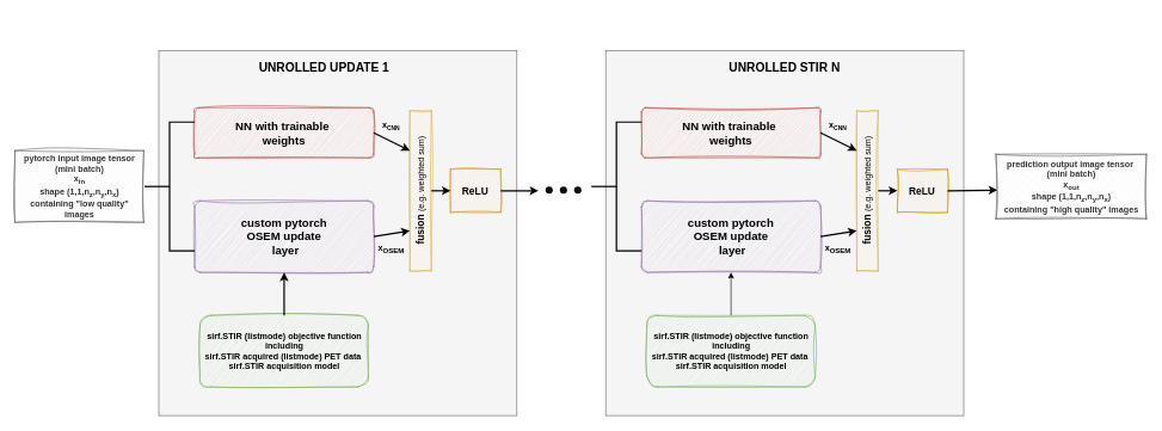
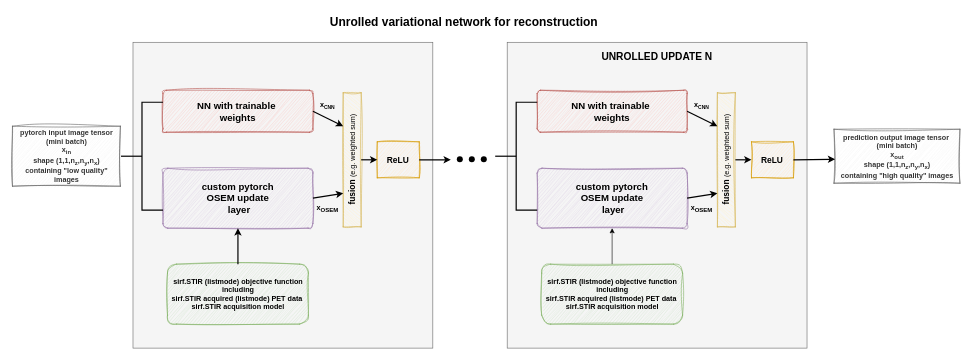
  <mxCell id="0" />
  <mxCell id="1" parent="0" />
  <mxCell id="2" value="&lt;div&gt;&lt;b style=&quot;background-color: initial;&quot;&gt;pytorch input image tensor&lt;br&gt;(mini batch)&lt;br&gt;x&lt;sub&gt;in&lt;/sub&gt;&lt;/b&gt;&lt;/div&gt;&lt;div&gt;&lt;b style=&quot;background-color: initial;&quot;&gt;shape (1,1,n&lt;sub&gt;z&lt;/sub&gt;,n&lt;sub&gt;y&lt;/sub&gt;,n&lt;sub&gt;x&lt;/sub&gt;)&lt;/b&gt;&lt;/div&gt;&lt;div&gt;&lt;b style=&quot;background-color: initial;&quot;&gt;containing &quot;low quality&quot;&lt;br&gt;images&lt;/b&gt;&lt;/div&gt;" style="text;html=1;align=center;verticalAlign=middle;resizable=0;points=[];autosize=1;strokeColor=#666666;fillColor=#f5f5f5;fontColor=#333333;sketch=1;curveFitting=1;jiggle=2;" parent="1" vertex="1"><mxGeometry x="20" y="210" width="180" height="100" as="geometry" /></mxCell>
  <mxCell id="3" value="&lt;div&gt;&lt;b&gt;prediction output image tensor&amp;nbsp;&lt;/b&gt;&lt;/div&gt;&lt;div&gt;&lt;b&gt;(mini batch)&lt;/b&gt;&lt;/div&gt;&lt;b&gt;x&lt;sub&gt;out&lt;/sub&gt;&lt;/b&gt;&lt;div&gt;&lt;b style=&quot;background-color: initial;&quot;&gt;shape (1,1,n&lt;sub&gt;z&lt;/sub&gt;,n&lt;sub&gt;y&lt;/sub&gt;,n&lt;sub&gt;x&lt;/sub&gt;)&lt;/b&gt;&lt;b style=&quot;background-color: initial;&quot;&gt;&lt;br&gt;&lt;/b&gt;&lt;/div&gt;&lt;div&gt;&lt;b style=&quot;background-color: initial;&quot;&gt;containing &quot;high quality&quot; images&lt;/b&gt;&lt;/div&gt;" style="text;html=1;align=center;verticalAlign=middle;resizable=0;points=[];autosize=1;fillColor=#f5f5f5;fontColor=#333333;strokeColor=#666666;sketch=1;curveFitting=1;jiggle=2;" parent="1" vertex="1"><mxGeometry x="1390" y="215" width="210" height="90" as="geometry" /></mxCell>
  <mxCell id="4" value="" style="group;strokeWidth=2;" vertex="1" connectable="0" parent="1"><mxGeometry x="201" y="70" width="520" height="510" as="geometry" /></mxCell>
  <mxCell id="5" value="" style="rounded=0;whiteSpace=wrap;html=1;fillColor=#f5f5f5;fontColor=#333333;strokeColor=#666666;" vertex="1" parent="4"><mxGeometry x="20" width="500" height="510" as="geometry" /></mxCell>
  <mxCell id="6" value="&lt;b style=&quot;font-size: 16px;&quot;&gt;custom pytorch&lt;br&gt;OSEM update&lt;br&gt;&amp;nbsp;layer&lt;br&gt;&lt;/b&gt;" style="rounded=1;whiteSpace=wrap;html=1;fillColor=#e1d5e7;strokeColor=#9673a6;shadow=0;glass=0;sketch=1;curveFitting=1;jiggle=2;arcSize=8;" parent="4" vertex="1"><mxGeometry x="70" y="210" width="250" height="100" as="geometry" /></mxCell>
  <mxCell id="7" value="&lt;div&gt;&lt;b&gt;sirf.STIR (listmode) objective function&lt;/b&gt;&lt;font color=&quot;#000000&quot;&gt;&lt;b&gt;&lt;br&gt;&lt;/b&gt;&lt;/font&gt;&lt;/div&gt;&lt;div&gt;&lt;b&gt;including&lt;/b&gt;&lt;/div&gt;&lt;font color=&quot;#000000&quot;&gt;&lt;b&gt;sirf.STIR acquired (listmode) PET data&amp;nbsp;&lt;br&gt;sirf.STIR acquisition model&lt;/b&gt;&lt;/font&gt;" style="rounded=1;whiteSpace=wrap;html=1;fillColor=#d5e8d4;strokeColor=#82b366;sketch=1;curveFitting=1;jiggle=2;" parent="4" vertex="1"><mxGeometry x="77.5" y="370" width="235" height="100" as="geometry" /></mxCell>
  <mxCell id="8" value="" style="endArrow=classic;html=1;rounded=0;exitX=0.5;exitY=0;exitDx=0;exitDy=0;entryX=0.5;entryY=1;entryDx=0;entryDy=0;strokeWidth=2;" parent="4" source="7" target="6" edge="1"><mxGeometry width="50" height="50" relative="1" as="geometry"><mxPoint x="270" y="320" as="sourcePoint" /><mxPoint x="320" y="270" as="targetPoint" /></mxGeometry></mxCell>
  <mxCell id="9" value="&lt;b style=&quot;font-size: 16px;&quot;&gt;&lt;font style=&quot;font-size: 16px;&quot;&gt;NN with trainable&amp;nbsp;&lt;/font&gt;&lt;/b&gt;&lt;div style=&quot;font-size: 16px;&quot;&gt;&lt;b style=&quot;&quot;&gt;&lt;font style=&quot;font-size: 16px;&quot;&gt;weights&lt;/font&gt;&lt;/b&gt;&lt;/div&gt;" style="rounded=1;whiteSpace=wrap;html=1;fillColor=#f8cecc;strokeColor=#b85450;shadow=0;glass=0;sketch=1;curveFitting=1;jiggle=2;arcSize=8;" vertex="1" parent="4"><mxGeometry x="70" y="80" width="250" height="70" as="geometry" /></mxCell>
  <mxCell id="10" value="" style="strokeWidth=2;html=1;shape=mxgraph.flowchart.annotation_2;align=left;labelPosition=right;pointerEvents=1;" vertex="1" parent="4"><mxGeometry y="100" width="70" height="180" as="geometry" /></mxCell>
  <mxCell id="11" value="&lt;font style=&quot;font-weight: bold; font-size: 14px;&quot;&gt;fusion &lt;/font&gt;&lt;font style=&quot;font-size: 12px;&quot;&gt;(e.g. weighted sum)&lt;/font&gt;" style="whiteSpace=wrap;html=1;fillColor=#fff2cc;strokeColor=#d6b656;sketch=1;curveFitting=1;jiggle=2;rotation=-90;" vertex="1" parent="4"><mxGeometry x="273.69" y="180.99" width="223.66" height="30" as="geometry" /></mxCell>
  <mxCell id="12" value="" style="endArrow=classic;html=1;rounded=0;entryX=0.25;entryY=0;entryDx=0;entryDy=0;exitX=1;exitY=0.5;exitDx=0;exitDy=0;strokeWidth=2;" edge="1" parent="4" source="6" target="11"><mxGeometry width="50" height="50" relative="1" as="geometry"><mxPoint x="250" y="310" as="sourcePoint" /><mxPoint x="300" y="260" as="targetPoint" /><Array as="points" /></mxGeometry></mxCell>
  <mxCell id="13" value="" style="endArrow=classic;html=1;rounded=0;exitX=1;exitY=0.5;exitDx=0;exitDy=0;entryX=0.75;entryY=0;entryDx=0;entryDy=0;strokeWidth=2;" edge="1" parent="4" source="9" target="11"><mxGeometry width="50" height="50" relative="1" as="geometry"><mxPoint x="250" y="310" as="sourcePoint" /><mxPoint x="360" y="130" as="targetPoint" /></mxGeometry></mxCell>
  <mxCell id="14" value="&lt;font style=&quot;font-size: 14px;&quot;&gt;&lt;b&gt;ReLU&lt;/b&gt;&lt;/font&gt;" style="rounded=0;whiteSpace=wrap;html=1;fillColor=#ffe6cc;strokeColor=#d79b00;sketch=1;curveFitting=1;jiggle=2;" vertex="1" parent="4"><mxGeometry x="427.35" y="165.99" width="70" height="60" as="geometry" /></mxCell>
  <mxCell id="15" value="" style="endArrow=classic;html=1;rounded=0;exitX=0.5;exitY=1;exitDx=0;exitDy=0;strokeWidth=2;" edge="1" parent="4" source="11" target="14"><mxGeometry width="50" height="50" relative="1" as="geometry"><mxPoint x="263" y="300" as="sourcePoint" /><mxPoint x="313" y="250" as="targetPoint" /></mxGeometry></mxCell>
  <mxCell id="16" value="&lt;b&gt;x&lt;sub&gt;OSEM&lt;/sub&gt;&lt;/b&gt;" style="text;html=1;align=center;verticalAlign=middle;resizable=0;points=[];autosize=1;strokeColor=none;fillColor=none;" vertex="1" parent="4"><mxGeometry x="314" y="262" width="60" height="30" as="geometry" /></mxCell>
  <mxCell id="17" value="&lt;b&gt;x&lt;span style=&quot;font-size: 10px;&quot;&gt;&lt;sub&gt;CNN&lt;/sub&gt;&lt;/span&gt;&lt;/b&gt;" style="text;html=1;align=center;verticalAlign=middle;resizable=0;points=[];autosize=1;strokeColor=none;fillColor=none;" vertex="1" parent="4"><mxGeometry x="319" y="90" width="50" height="30" as="geometry" /></mxCell>
- <mxCell id="18" value="&lt;b&gt;&lt;font style=&quot;font-size: 17px;&quot;&gt;UNROLLED UPDATE 1&lt;/font&gt;&lt;/b&gt;" style="text;html=1;align=center;verticalAlign=middle;whiteSpace=wrap;rounded=0;" vertex="1" parent="4"><mxGeometry x="111" y="10" width="280" height="30" as="geometry" /></mxCell>
  <mxCell id="19" value="" style="group" vertex="1" connectable="0" parent="1"><mxGeometry x="825" y="70" width="520" height="510" as="geometry" /></mxCell>
  <mxCell id="20" value="" style="rounded=0;whiteSpace=wrap;html=1;fillColor=#f5f5f5;fontColor=#333333;strokeColor=#666666;" vertex="1" parent="19"><mxGeometry x="20" width="500" height="510" as="geometry" /></mxCell>
  <mxCell id="21" value="&lt;b style=&quot;font-size: 16px;&quot;&gt;custom pytorch&lt;br&gt;OSEM update&lt;br&gt;&amp;nbsp;layer&lt;br&gt;&lt;/b&gt;" style="rounded=1;whiteSpace=wrap;html=1;fillColor=#e1d5e7;strokeColor=#9673a6;shadow=0;glass=0;sketch=1;curveFitting=1;jiggle=2;arcSize=8;" vertex="1" parent="19"><mxGeometry x="70" y="210" width="250" height="100" as="geometry" /></mxCell>
  <mxCell id="22" value="&lt;div&gt;&lt;b&gt;sirf.STIR (listmode) objective function&lt;/b&gt;&lt;font color=&quot;#000000&quot;&gt;&lt;b&gt;&lt;br&gt;&lt;/b&gt;&lt;/font&gt;&lt;/div&gt;&lt;div&gt;&lt;b&gt;including&lt;/b&gt;&lt;/div&gt;&lt;font color=&quot;#000000&quot;&gt;&lt;b&gt;sirf.STIR acquired (listmode) PET data&amp;nbsp;&lt;br&gt;sirf.STIR acquisition model&lt;/b&gt;&lt;/font&gt;" style="rounded=1;whiteSpace=wrap;html=1;fillColor=#d5e8d4;strokeColor=#82b366;sketch=1;curveFitting=1;jiggle=2;" vertex="1" parent="19"><mxGeometry x="77.5" y="370" width="235" height="100" as="geometry" /></mxCell>
  <mxCell id="23" value="" style="endArrow=classic;html=1;rounded=0;exitX=0.5;exitY=0;exitDx=0;exitDy=0;entryX=0.5;entryY=1;entryDx=0;entryDy=0;" edge="1" parent="19" source="22" target="21"><mxGeometry width="50" height="50" relative="1" as="geometry"><mxPoint x="270" y="320" as="sourcePoint" /><mxPoint x="320" y="270" as="targetPoint" /></mxGeometry></mxCell>
  <mxCell id="24" value="&lt;b style=&quot;font-size: 16px;&quot;&gt;&lt;font style=&quot;font-size: 16px;&quot;&gt;NN with trainable&amp;nbsp;&lt;/font&gt;&lt;/b&gt;&lt;div style=&quot;font-size: 16px;&quot;&gt;&lt;b style=&quot;&quot;&gt;&lt;font style=&quot;font-size: 16px;&quot;&gt;weights&lt;/font&gt;&lt;/b&gt;&lt;/div&gt;" style="rounded=1;whiteSpace=wrap;html=1;fillColor=#f8cecc;strokeColor=#b85450;shadow=0;glass=0;sketch=1;curveFitting=1;jiggle=2;arcSize=8;" vertex="1" parent="19"><mxGeometry x="70" y="80" width="250" height="70" as="geometry" /></mxCell>
  <mxCell id="25" value="" style="strokeWidth=2;html=1;shape=mxgraph.flowchart.annotation_2;align=left;labelPosition=right;pointerEvents=1;" vertex="1" parent="19"><mxGeometry y="100" width="70" height="180" as="geometry" /></mxCell>
  <mxCell id="26" value="&lt;font style=&quot;font-weight: bold; font-size: 14px;&quot;&gt;fusion &lt;/font&gt;&lt;font style=&quot;font-size: 12px;&quot;&gt;(e.g. weighted sum)&lt;/font&gt;" style="whiteSpace=wrap;html=1;fillColor=#fff2cc;strokeColor=#d6b656;sketch=1;curveFitting=1;jiggle=2;rotation=-90;" vertex="1" parent="19"><mxGeometry x="273.69" y="180.99" width="223.66" height="30" as="geometry" /></mxCell>
  <mxCell id="27" value="" style="endArrow=classic;html=1;rounded=0;entryX=0.25;entryY=0;entryDx=0;entryDy=0;exitX=1;exitY=0.5;exitDx=0;exitDy=0;strokeWidth=2;" edge="1" parent="19" source="21" target="26"><mxGeometry width="50" height="50" relative="1" as="geometry"><mxPoint x="250" y="310" as="sourcePoint" /><mxPoint x="300" y="260" as="targetPoint" /><Array as="points" /></mxGeometry></mxCell>
  <mxCell id="28" value="" style="endArrow=classic;html=1;rounded=0;exitX=1;exitY=0.5;exitDx=0;exitDy=0;entryX=0.75;entryY=0;entryDx=0;entryDy=0;strokeWidth=2;" edge="1" parent="19" source="24" target="26"><mxGeometry width="50" height="50" relative="1" as="geometry"><mxPoint x="250" y="310" as="sourcePoint" /><mxPoint x="360" y="130" as="targetPoint" /></mxGeometry></mxCell>
  <mxCell id="29" value="&lt;font style=&quot;font-size: 14px;&quot;&gt;&lt;b&gt;ReLU&lt;/b&gt;&lt;/font&gt;" style="rounded=0;whiteSpace=wrap;html=1;fillColor=#ffe6cc;strokeColor=#d79b00;sketch=1;curveFitting=1;jiggle=2;" vertex="1" parent="19"><mxGeometry x="427.35" y="165.99" width="70" height="60" as="geometry" /></mxCell>
  <mxCell id="30" value="" style="endArrow=classic;html=1;rounded=0;exitX=0.5;exitY=1;exitDx=0;exitDy=0;strokeWidth=2;" edge="1" parent="19" source="26" target="29"><mxGeometry width="50" height="50" relative="1" as="geometry"><mxPoint x="263" y="300" as="sourcePoint" /><mxPoint x="313" y="250" as="targetPoint" /></mxGeometry></mxCell>
  <mxCell id="31" value="&lt;b&gt;x&lt;sub&gt;OSEM&lt;/sub&gt;&lt;/b&gt;" style="text;html=1;align=center;verticalAlign=middle;resizable=0;points=[];autosize=1;strokeColor=none;fillColor=none;" vertex="1" parent="19"><mxGeometry x="314" y="262" width="60" height="30" as="geometry" /></mxCell>
  <mxCell id="32" value="&lt;b&gt;x&lt;span style=&quot;font-size: 10px;&quot;&gt;&lt;sub&gt;CNN&lt;/sub&gt;&lt;/span&gt;&lt;/b&gt;" style="text;html=1;align=center;verticalAlign=middle;resizable=0;points=[];autosize=1;strokeColor=none;fillColor=none;" vertex="1" parent="19"><mxGeometry x="319" y="90" width="50" height="30" as="geometry" /></mxCell>
- <mxCell id="33" value="&lt;b&gt;&lt;font style=&quot;font-size: 17px;&quot;&gt;UNROLLED STIR N&lt;/font&gt;&lt;/b&gt;" style="text;html=1;align=center;verticalAlign=middle;whiteSpace=wrap;rounded=0;" vertex="1" parent="19"><mxGeometry x="130" y="10" width="280" height="30" as="geometry" /></mxCell>
+ <mxCell id="33" value="&lt;b&gt;&lt;font style=&quot;font-size: 17px;&quot;&gt;UNROLLED UPDATE N&lt;/font&gt;&lt;/b&gt;" style="text;html=1;align=center;verticalAlign=middle;whiteSpace=wrap;rounded=0;" vertex="1" parent="19"><mxGeometry x="130" y="10" width="280" height="30" as="geometry" /></mxCell>
  <mxCell id="34" value="" style="endArrow=classic;html=1;rounded=0;exitX=1;exitY=0.5;exitDx=0;exitDy=0;strokeWidth=2;" edge="1" parent="1" source="14"><mxGeometry width="50" height="50" relative="1" as="geometry"><mxPoint x="991" y="400" as="sourcePoint" /><mxPoint x="751" y="266" as="targetPoint" /></mxGeometry></mxCell>
  <mxCell id="35" value="" style="ellipse;whiteSpace=wrap;html=1;aspect=fixed;fillColor=#000000;strokeColor=none;" vertex="1" parent="1"><mxGeometry x="761" y="260" width="10" height="10" as="geometry" /></mxCell>
  <mxCell id="36" value="" style="ellipse;whiteSpace=wrap;html=1;aspect=fixed;fillColor=#000000;strokeColor=none;" vertex="1" parent="1"><mxGeometry x="781" y="260" width="10" height="10" as="geometry" /></mxCell>
  <mxCell id="37" value="" style="ellipse;whiteSpace=wrap;html=1;aspect=fixed;fillColor=#000000;strokeColor=none;" vertex="1" parent="1"><mxGeometry x="801" y="260" width="10" height="10" as="geometry" /></mxCell>
  <mxCell id="38" value="" style="endArrow=classic;html=1;rounded=0;strokeWidth=2;entryX=0.009;entryY=0.556;entryDx=0;entryDy=0;entryPerimeter=0;exitX=1;exitY=0.5;exitDx=0;exitDy=0;" edge="1" parent="1" source="29" target="3"><mxGeometry width="50" height="50" relative="1" as="geometry"><mxPoint x="1341" y="270" as="sourcePoint" /><mxPoint x="1348.35" y="265.7" as="targetPoint" /></mxGeometry></mxCell>
+ <mxCell id="39" value="&lt;b&gt;&lt;font style=&quot;font-size: 20px;&quot;&gt;Unrolled variational network for reconstruction&lt;/font&gt;&lt;/b&gt;" style="text;html=1;align=center;verticalAlign=middle;whiteSpace=wrap;rounded=0;" vertex="1" parent="1"><mxGeometry x="388" y="20" width="770" height="30" as="geometry" /></mxCell>
